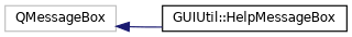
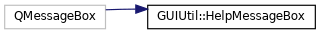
  digraph {
    rankdir=LR
    node [fillcolor=white fontname=Helvetica fontsize=10 shape=record style=filled]
    n1 [color=grey75 height=0.2 label=QMessageBox width=0.4]
    n2 [color=black height=0.2 label="GUIUtil::HelpMessageBox" width=0.4]
-   n1 -> n2 [color=midnightblue dir=back fontname=Helvetica fontsize=10 labelfontname=Helvetica labelfontsize=10 style=solid]
+   n2 -> n1 [color=midnightblue dir=back fontname=Helvetica fontsize=10 labelfontname=Helvetica labelfontsize=10 style=solid]
  }
